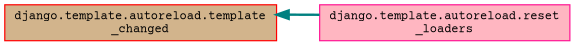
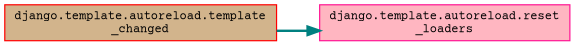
  digraph {
    rankdir=RL
    fontname="Courier Prime"
    node [fontname="Courier Prime" fontsize=10 shape=box style=filled]
    n1 [color=deeppink fillcolor=lightpink fontcolor=black height=0.2 label="django.template.autoreload.reset\l_loaders" width=0.4]
    n2 [color=red fillcolor=tan height=0.2 label="django.template.autoreload.template\l_changed" width=0.4]
-   n2 -> n1 [color=teal dir=back fontname="Courier Prime" fontsize=10 labelfontname=Helvetica labelfontsize=10 style=bold]
+   n1 -> n2 [color=teal dir=back fontname="Courier Prime" fontsize=10 labelfontname=Helvetica labelfontsize=10 style=bold]
  }
